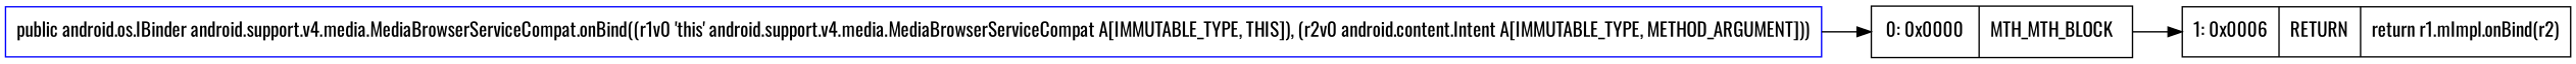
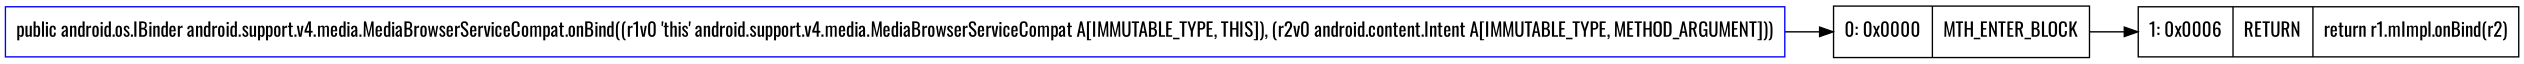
  digraph {
    rankdir=LR
    fontname=Oswald
    node [shape=record color=black fontname=Oswald]
    edge [fontname=Oswald]
-   n1 [label="{0\:\ 0x0000|MTH_MTH_BLOCK\l}"]
+   n1 [label="{0\:\ 0x0000|MTH_ENTER_BLOCK\l}"]
    n2 [label="{1\:\ 0x0006|RETURN\l|return r1.mImpl.onBind(r2)\l}"]
    n3 [label="{public android.os.IBinder android.support.v4.media.MediaBrowserServiceCompat.onBind((r1v0 'this' android.support.v4.media.MediaBrowserServiceCompat A[IMMUTABLE_TYPE, THIS]), (r2v0 android.content.Intent A[IMMUTABLE_TYPE, METHOD_ARGUMENT])) }" color=blue]
    n1 -> n2
    n3 -> n1
  }
